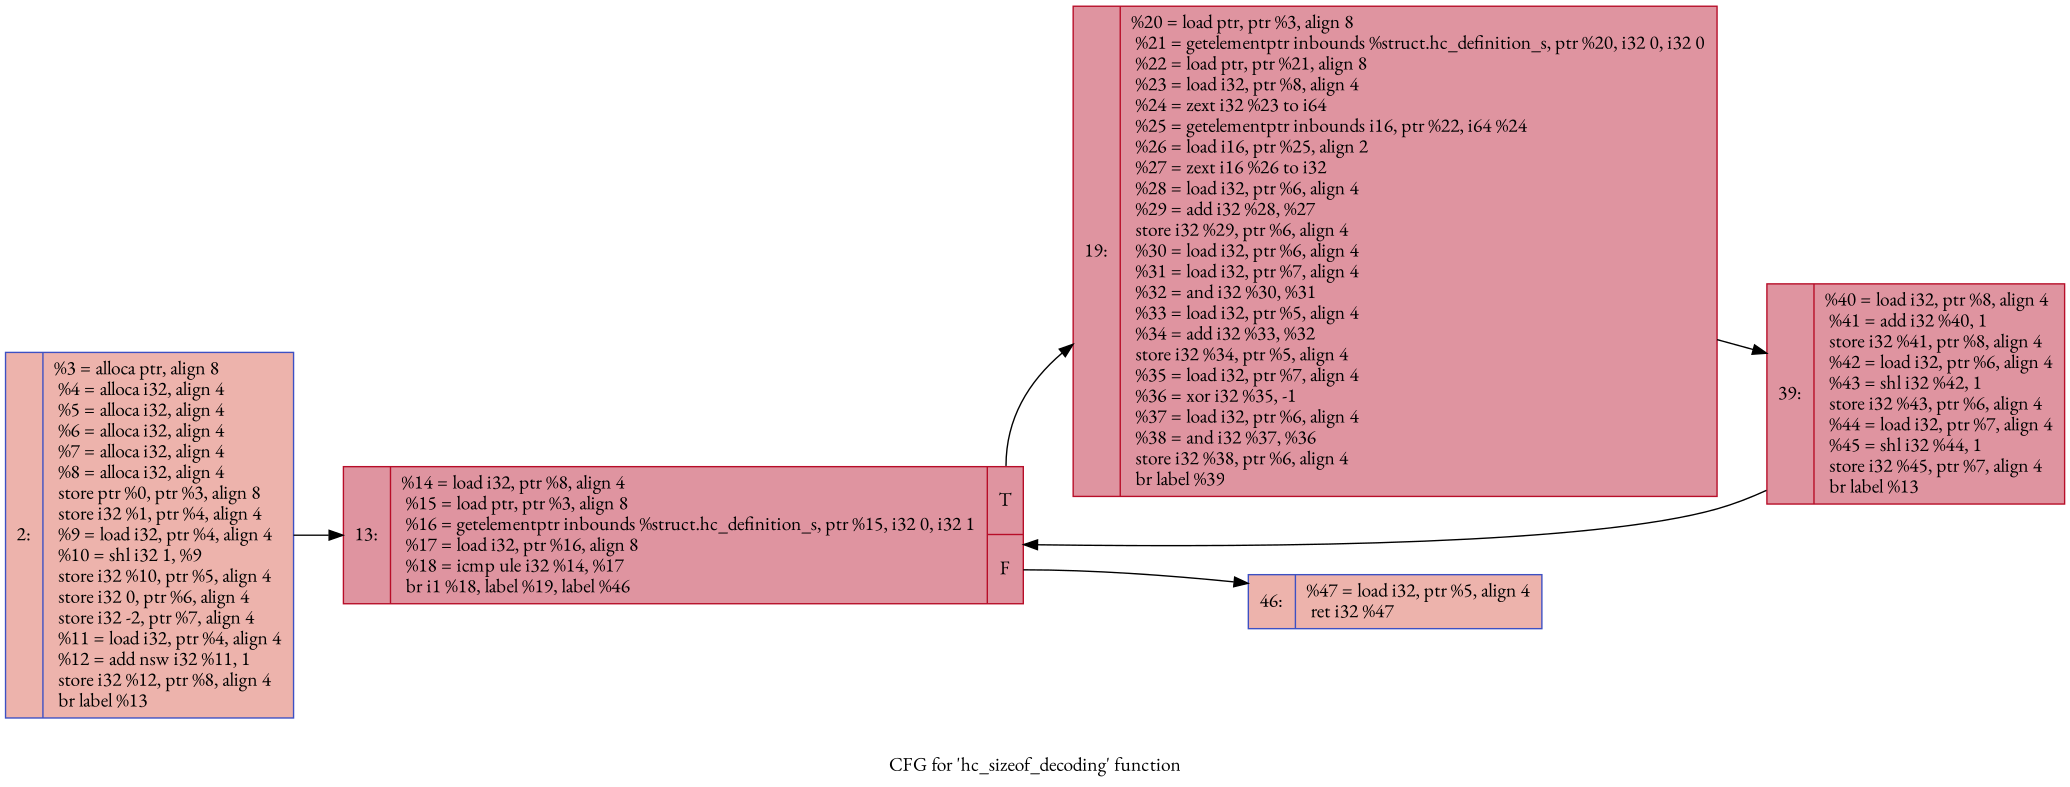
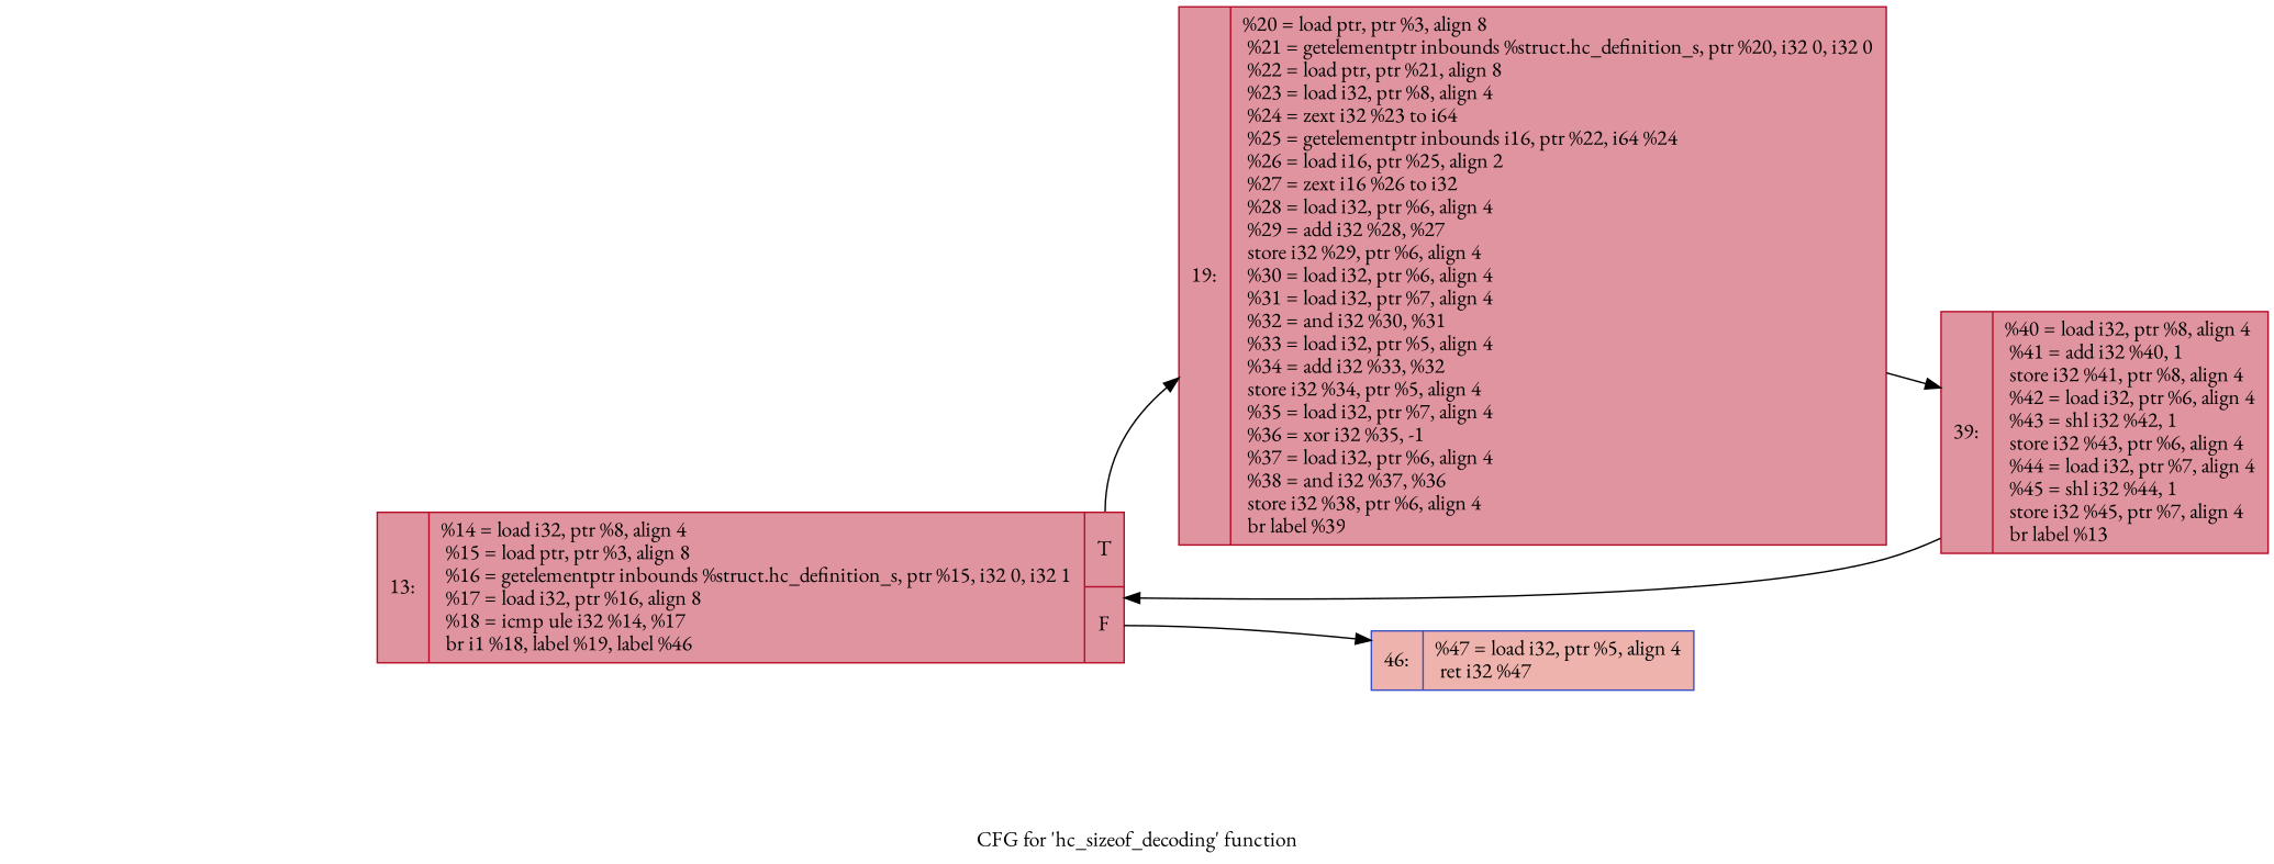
  digraph {
    label="CFG for 'hc_sizeof_decoding' function"
    rankdir=LR
    fontname="EB Garamond"
    node [color="#b70d28ff" fillcolor="#b70d2870" fontname="EB Garamond" shape=record style=filled]
    edge [fontname="EB Garamond"]
-   n1 [color="#3d50c3ff" fillcolor="#d6524470" label="{2:\l|  %3 = alloca ptr, align 8\l  %4 = alloca i32, align 4\l  %5 = alloca i32, align 4\l  %6 = alloca i32, align 4\l  %7 = alloca i32, align 4\l  %8 = alloca i32, align 4\l  store ptr %0, ptr %3, align 8\l  store i32 %1, ptr %4, align 4\l  %9 = load i32, ptr %4, align 4\l  %10 = shl i32 1, %9\l  store i32 %10, ptr %5, align 4\l  store i32 0, ptr %6, align 4\l  store i32 -2, ptr %7, align 4\l  %11 = load i32, ptr %4, align 4\l  %12 = add nsw i32 %11, 1\l  store i32 %12, ptr %8, align 4\l  br label %13\l}"]
    n2 [label="{13:\l|  %14 = load i32, ptr %8, align 4\l  %15 = load ptr, ptr %3, align 8\l  %16 = getelementptr inbounds %struct.hc_definition_s, ptr %15, i32 0, i32 1\l  %17 = load i32, ptr %16, align 8\l  %18 = icmp ule i32 %14, %17\l  br i1 %18, label %19, label %46\l|{<s0>T|<s1>F}}"]
    n3 [label="{19:\l|  %20 = load ptr, ptr %3, align 8\l  %21 = getelementptr inbounds %struct.hc_definition_s, ptr %20, i32 0, i32 0\l  %22 = load ptr, ptr %21, align 8\l  %23 = load i32, ptr %8, align 4\l  %24 = zext i32 %23 to i64\l  %25 = getelementptr inbounds i16, ptr %22, i64 %24\l  %26 = load i16, ptr %25, align 2\l  %27 = zext i16 %26 to i32\l  %28 = load i32, ptr %6, align 4\l  %29 = add i32 %28, %27\l  store i32 %29, ptr %6, align 4\l  %30 = load i32, ptr %6, align 4\l  %31 = load i32, ptr %7, align 4\l  %32 = and i32 %30, %31\l  %33 = load i32, ptr %5, align 4\l  %34 = add i32 %33, %32\l  store i32 %34, ptr %5, align 4\l  %35 = load i32, ptr %7, align 4\l  %36 = xor i32 %35, -1\l  %37 = load i32, ptr %6, align 4\l  %38 = and i32 %37, %36\l  store i32 %38, ptr %6, align 4\l  br label %39\l}"]
    n4 [color="#3d50c3ff" fillcolor="#d6524470" label="{46:\l|  %47 = load i32, ptr %5, align 4\l  ret i32 %47\l}"]
    n5 [label="{39:\l|  %40 = load i32, ptr %8, align 4\l  %41 = add i32 %40, 1\l  store i32 %41, ptr %8, align 4\l  %42 = load i32, ptr %6, align 4\l  %43 = shl i32 %42, 1\l  store i32 %43, ptr %6, align 4\l  %44 = load i32, ptr %7, align 4\l  %45 = shl i32 %44, 1\l  store i32 %45, ptr %7, align 4\l  br label %13\l}"]
-   n1 -> n2
    n2 -> n3 [tailport=s0]
    n2 -> n4 [tailport=s1]
    n3 -> n5
    n5 -> n2
  }
